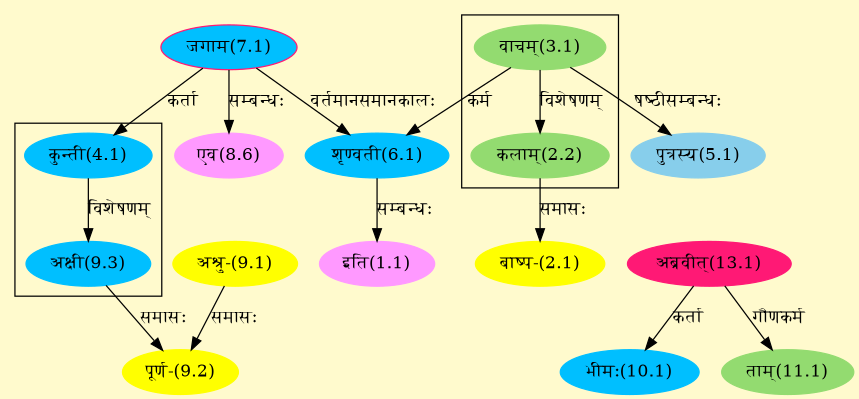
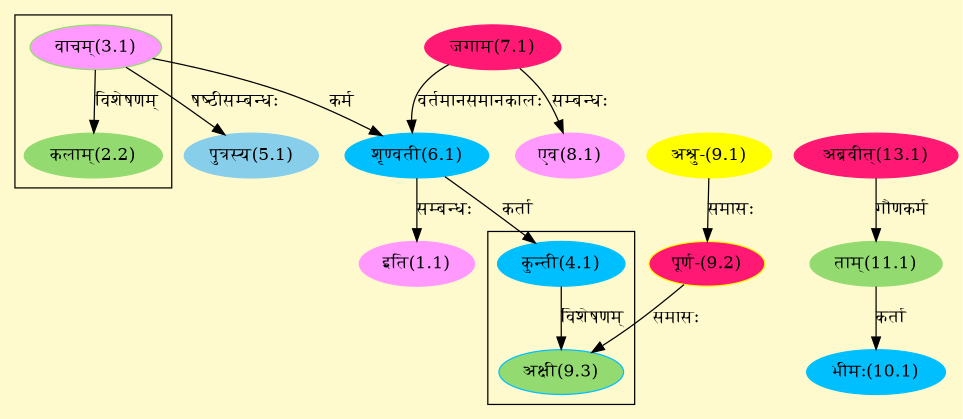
  digraph {
    bgcolor=lemonchiffon1
    compound=true
    rankdir=BT
    node [color="#00BFFF" style=filled]
    edge [dir=back]
    n1 [color="#93DB70" label="कलाम्(2.2)"]
-   n2 [color="#93DB70" label="वाचम्(3.1)"]
-   n3 [label="अक्षी(9.3)"]
+   n2 [color="#93DB70" label="वाचम्(3.1)" fillcolor="#FF99FF"]
+   n3 [label="अक्षी(9.3)" fillcolor="#93DB70"]
    n4 [label="कुन्ती(4.1)"]
-   n5 [color="#FF1975" label="जगाम(7.1)" fillcolor="#00BFFF"]
+   n5 [color="#FF1975" label="जगाम(7.1)"]
    n6 [label="शृण्वती(6.1)"]
    n7 [color="#FF99FF" label="इति(1.1)"]
-   n8 [color="#FFFF00" label="बाष्प-(2.1)"]
    n9 [color="#87CEEB" label="पुत्रस्य(5.1)"]
-   n10 [color="#FF99FF" label="एव(8.6)"]
+   n10 [color="#FF99FF" label="एव(8.1)"]
    n11 [color="#FFFF00" label="अश्रु-(9.1)"]
-   n12 [color="#FFFF00" label="पूर्ण-(9.2)"]
+   n12 [color="#FFFF00" label="पूर्ण-(9.2)" fillcolor="#FF1975"]
    n13 [label="भीमः(10.1)"]
    n14 [color="#FF1975" label="अब्रवीत्(13.1)"]
    n15 [color="#93DB70" label="ताम्(11.1)"]
    subgraph cluster_1 {
      n1
      n2
    }
    subgraph cluster_2 {
      n3
      n4
    }
    n1 -> n2 [label="विशेषणम्"]
    n3 -> n4 [label="विशेषणम्"]
-   n4 -> n5 [label="कर्ता"]
+   n4 -> n6 [label="कर्ता"]
    n6 -> n2 [label="कर्म"]
    n6 -> n5 [label="वर्तमानसमानकालः"]
    n7 -> n6 [label="सम्बन्धः"]
-   n8 -> n1 [label="समासः"]
    n9 -> n2 [label="षष्ठीसम्बन्धः"]
    n10 -> n5 [label="सम्बन्धः"]
-   n12 -> n3 [label="समासः"]
+   n3 -> n12 [label="समासः"]
    n12 -> n11 [label="समासः"]
-   n13 -> n14 [label="कर्ता"]
+   n13 -> n15 [label="कर्ता"]
    n15 -> n14 [label="गौणकर्म"]
  }
